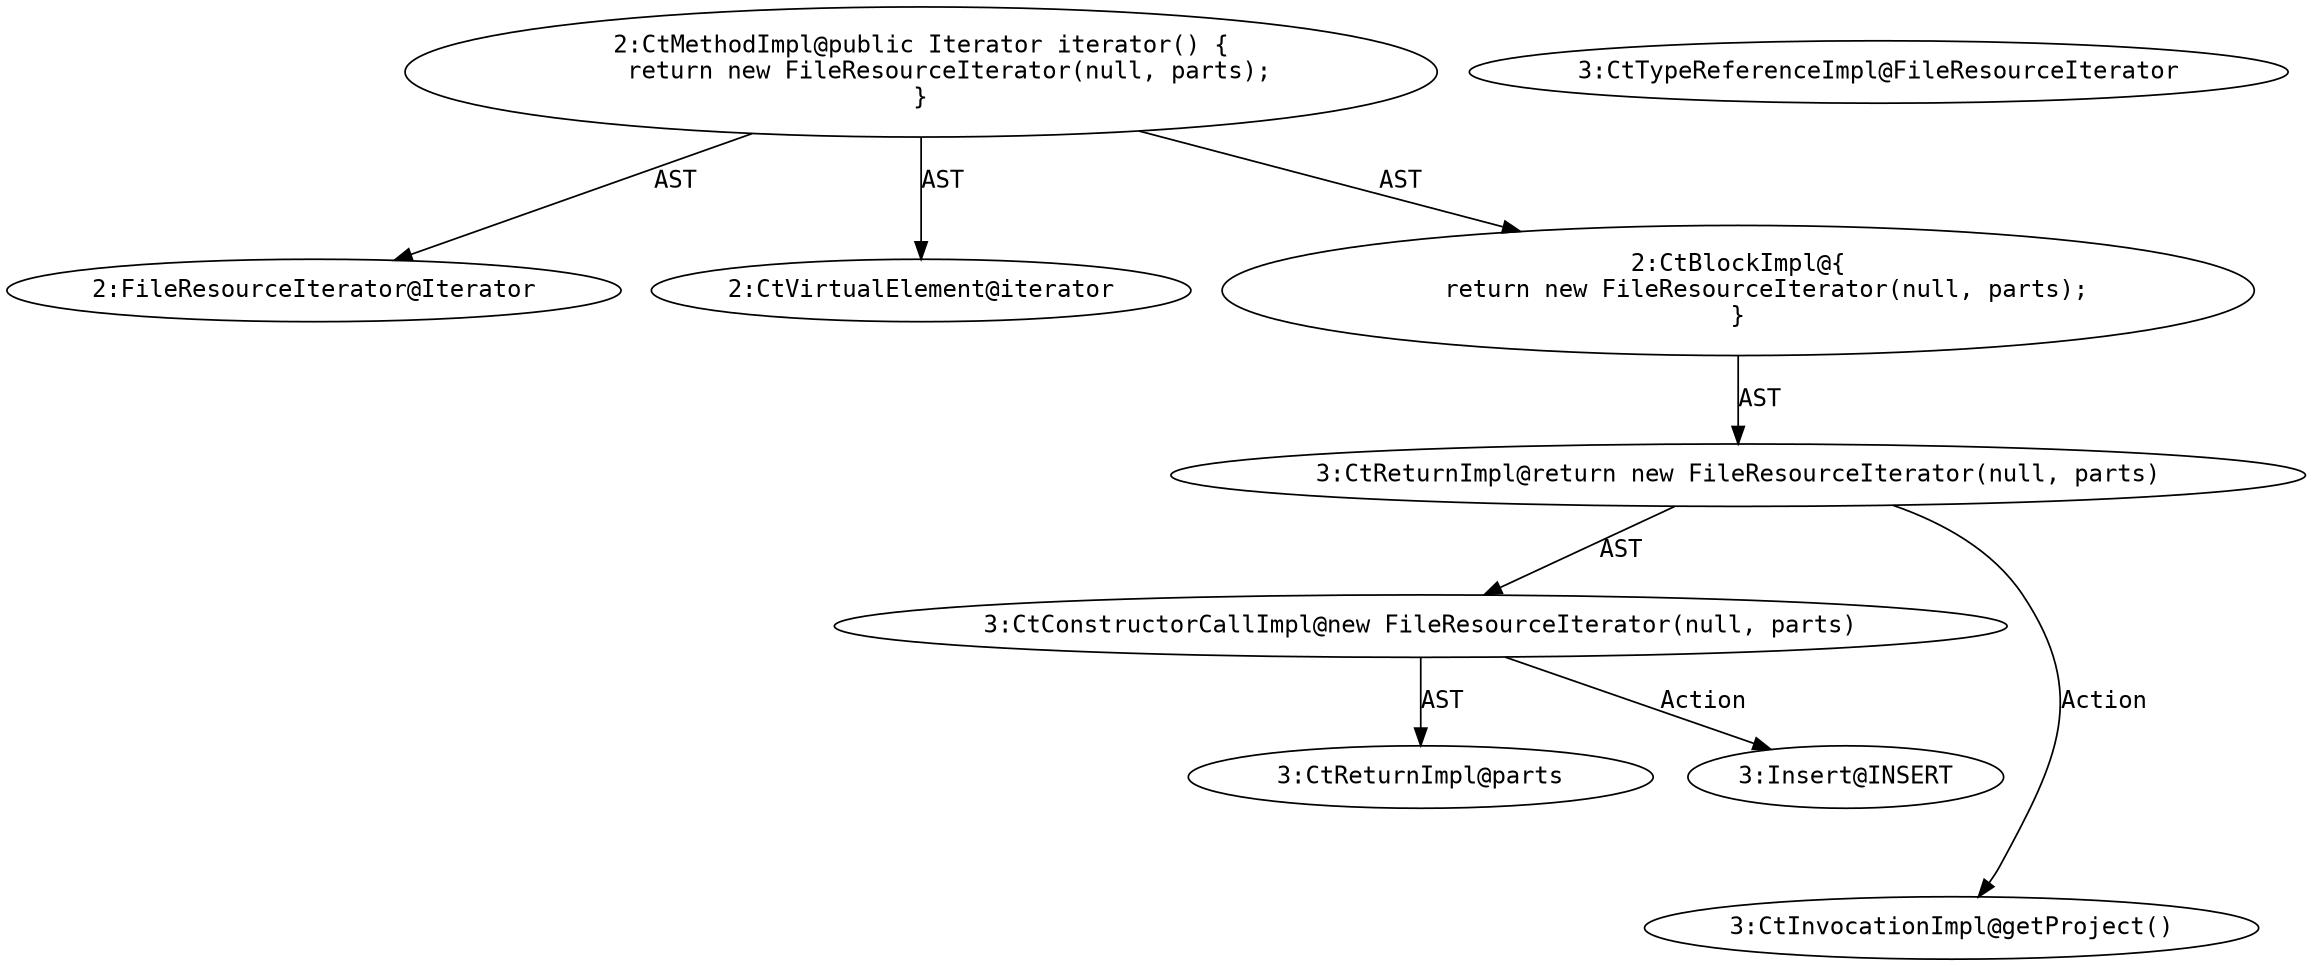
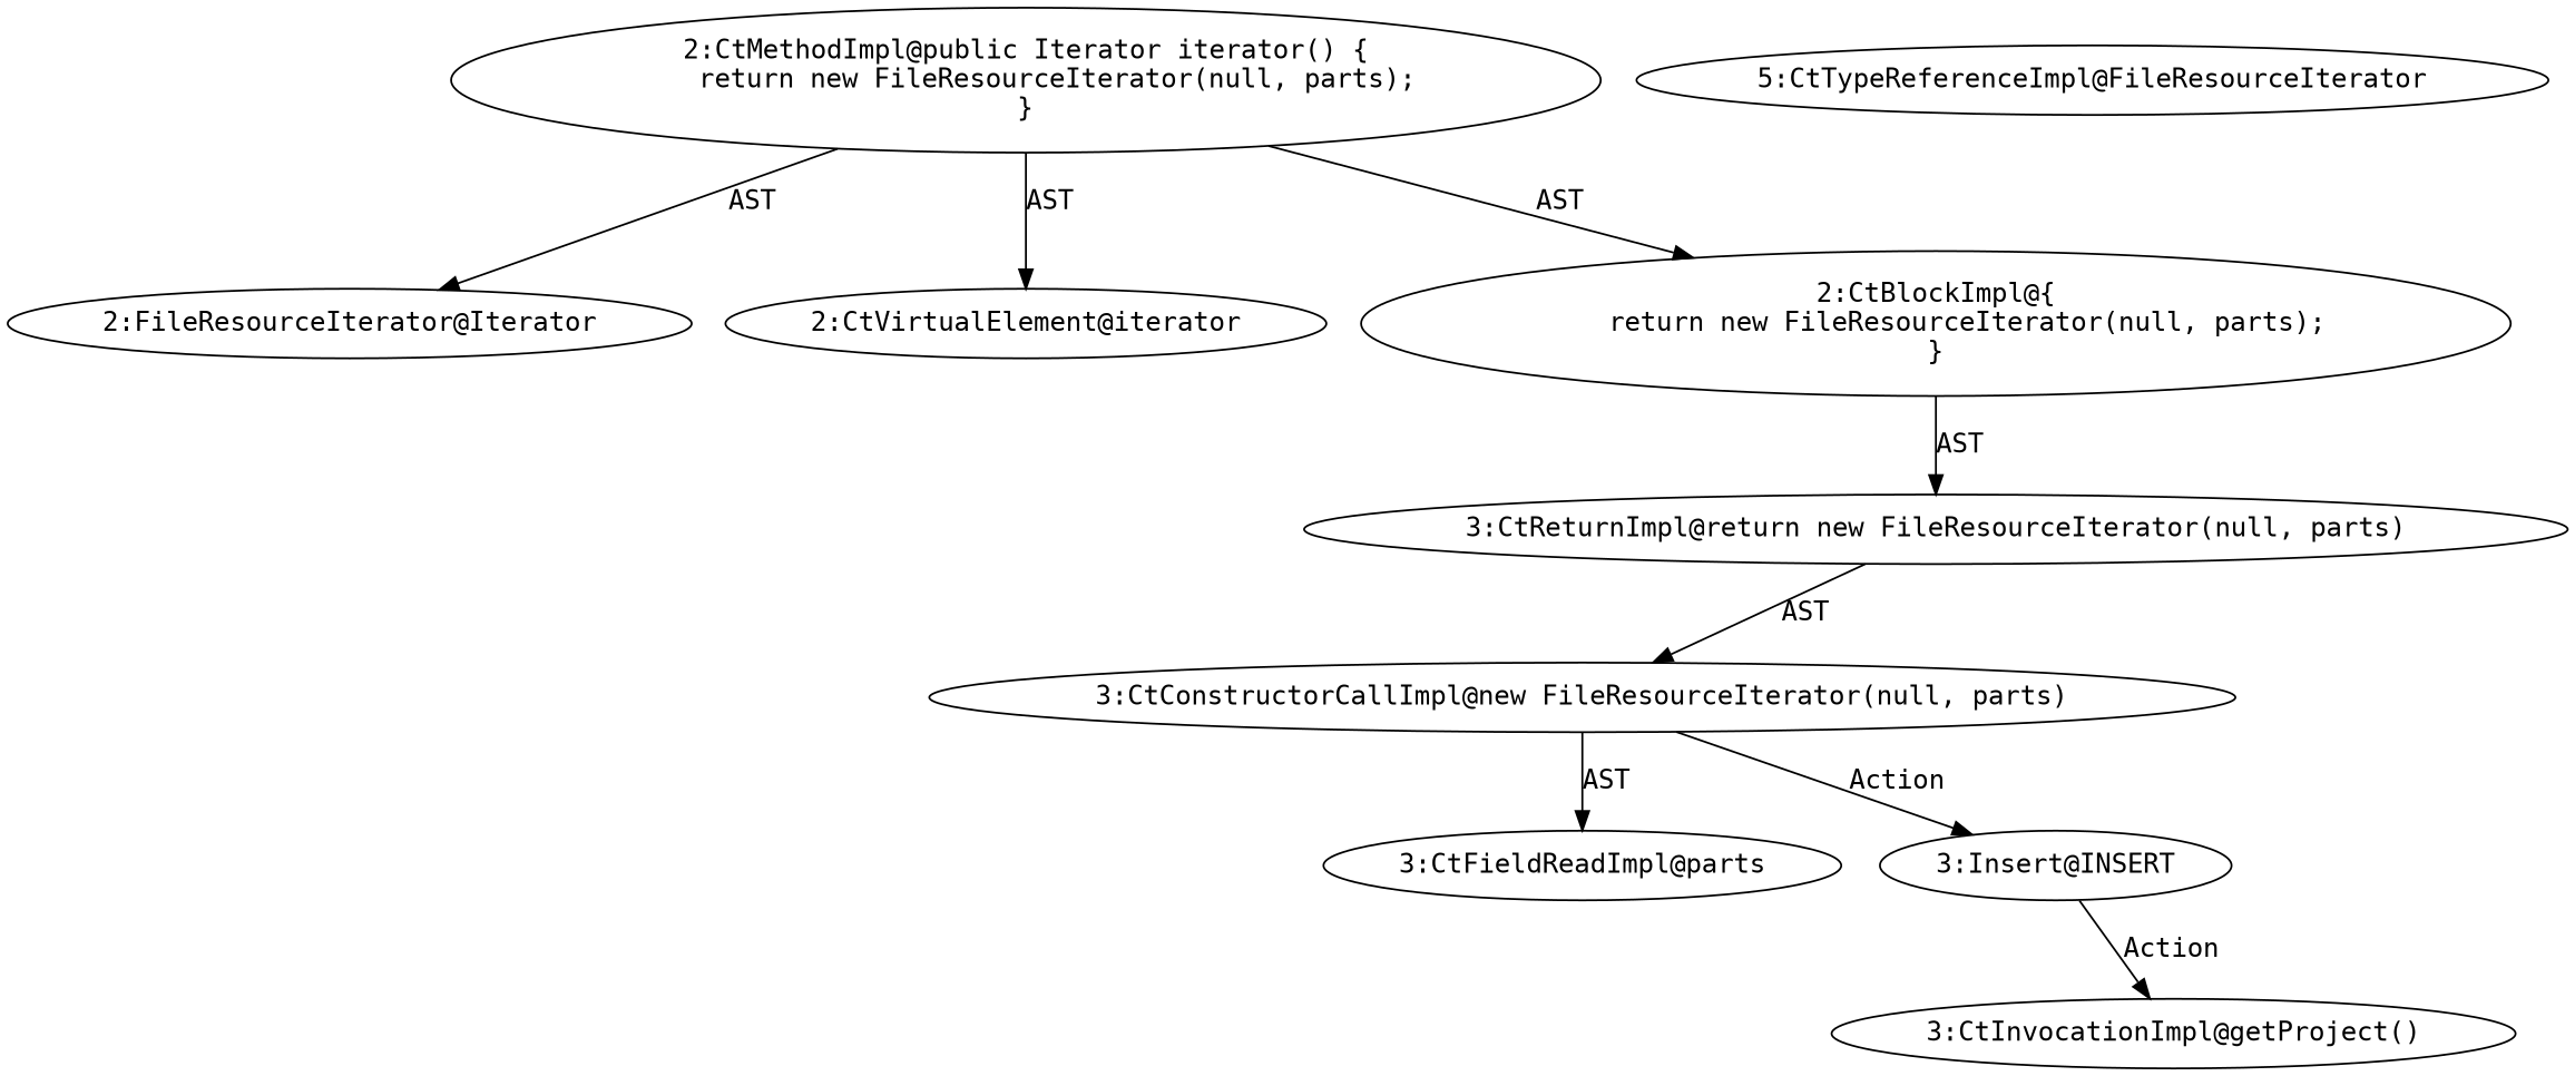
  digraph {
    fontname="DejaVu Sans Mono"
    node [fontname="DejaVu Sans Mono" shape=ellipse]
    edge [fontname="DejaVu Sans Mono"]
    n1 [label="2:FileResourceIterator@Iterator"]
    n2 [label="2:CtVirtualElement@iterator"]
-   n3 [label="3:CtTypeReferenceImpl@FileResourceIterator"]
-   n4 [label="3:CtReturnImpl@parts"]
+   n3 [label="5:CtTypeReferenceImpl@FileResourceIterator"]
+   n4 [label="3:CtFieldReadImpl@parts"]
    n5 [label="3:CtConstructorCallImpl@new FileResourceIterator(null, parts)"]
    n6 [label="3:Insert@INSERT"]
    n7 [label="3:CtInvocationImpl@getProject()"]
    n8 [label="3:CtReturnImpl@return new FileResourceIterator(null, parts)"]
    n9 [label="2:CtBlockImpl@\{\n    return new FileResourceIterator(null, parts);\n\}"]
    n10 [label="2:CtMethodImpl@public Iterator iterator() \{\n    return new FileResourceIterator(null, parts);\n\}"]
    n5 -> n4 [label=AST]
    n5 -> n6 [label=Action]
-   n8 -> n7 [label=Action]
+   n6 -> n7 [label=Action]
    n8 -> n5 [label=AST]
    n9 -> n8 [label=AST]
    n10 -> n1 [label=AST]
    n10 -> n2 [label=AST]
    n10 -> n9 [label=AST]
  }
